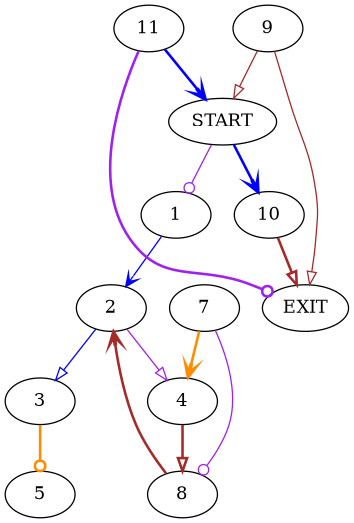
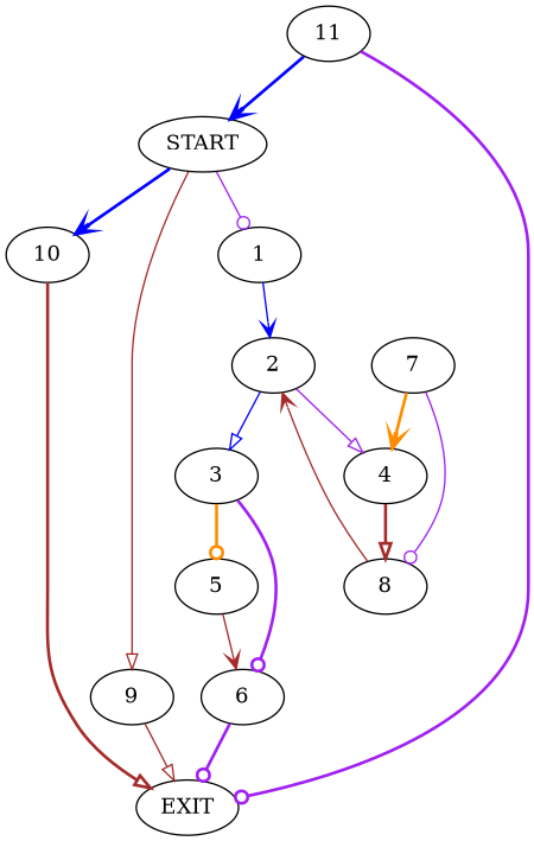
  digraph {
    edge [arrowhead=odot color=purple style=bold]
    n1 [label=START]
    1
    9
    10
    2
    n6 [label=EXIT]
    11
    3
    4
    5
+   6
    8
    7
    n1 -> 1 [style=solid]
-   9 -> n1 [arrowhead=onormal color=brown style=solid]
+   n1 -> 9 [arrowhead=onormal color=brown style=solid]
    n1 -> 10 [arrowhead=vee color=blue]
    1 -> 2 [arrowhead=vee color=blue style=solid]
    9 -> n6 [arrowhead=onormal color=brown style=solid]
    10 -> n6 [arrowhead=onormal color=brown]
    2 -> 3 [arrowhead=onormal color=blue style=solid]
    2 -> 4 [arrowhead=onormal style=solid]
    11 -> n1 [arrowhead=vee color=blue]
    11 -> n6
    3 -> 5 [color=darkorange]
+   3 -> 6
    4 -> 8 [arrowhead=onormal color=brown]
-   8 -> 2 [arrowhead=vee color=brown]
+   5 -> 6 [arrowhead=vee color=brown style=solid]
+   6 -> n6
+   8 -> 2 [arrowhead=vee color=brown style=solid]
    7 -> 4 [arrowhead=vee color=darkorange]
    7 -> 8 [style=solid]
  }
